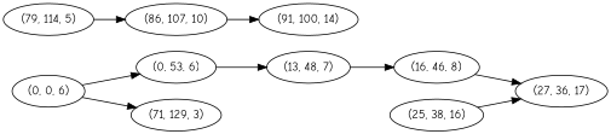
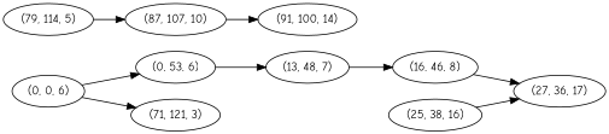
  digraph {
    fontname="Comic Neue"
    rankdir=LR
    node [fontname="Comic Neue"]
    edge [fontname="Comic Neue"]
    n1 [label="(0, 0, 6)"]
    n2 [label="(0, 53, 6)"]
-   "(71, 121, 3)" [label="(71, 129, 3)"]
+   "(71, 121, 3)"
    "(13, 48, 7)"
    "(16, 46, 8)"
    "(27, 36, 17)"
    "(25, 38, 16)"
    "(79, 114, 5)"
-   "(86, 107, 10)"
+   "(86, 107, 10)" [label="(87, 107, 10)"]
    "(91, 100, 14)"
    n1 -> n2
    n1 -> "(71, 121, 3)"
    n2 -> "(13, 48, 7)"
    "(13, 48, 7)" -> "(16, 46, 8)"
    "(16, 46, 8)" -> "(27, 36, 17)"
    "(25, 38, 16)" -> "(27, 36, 17)"
    "(79, 114, 5)" -> "(86, 107, 10)"
    "(86, 107, 10)" -> "(91, 100, 14)"
  }
